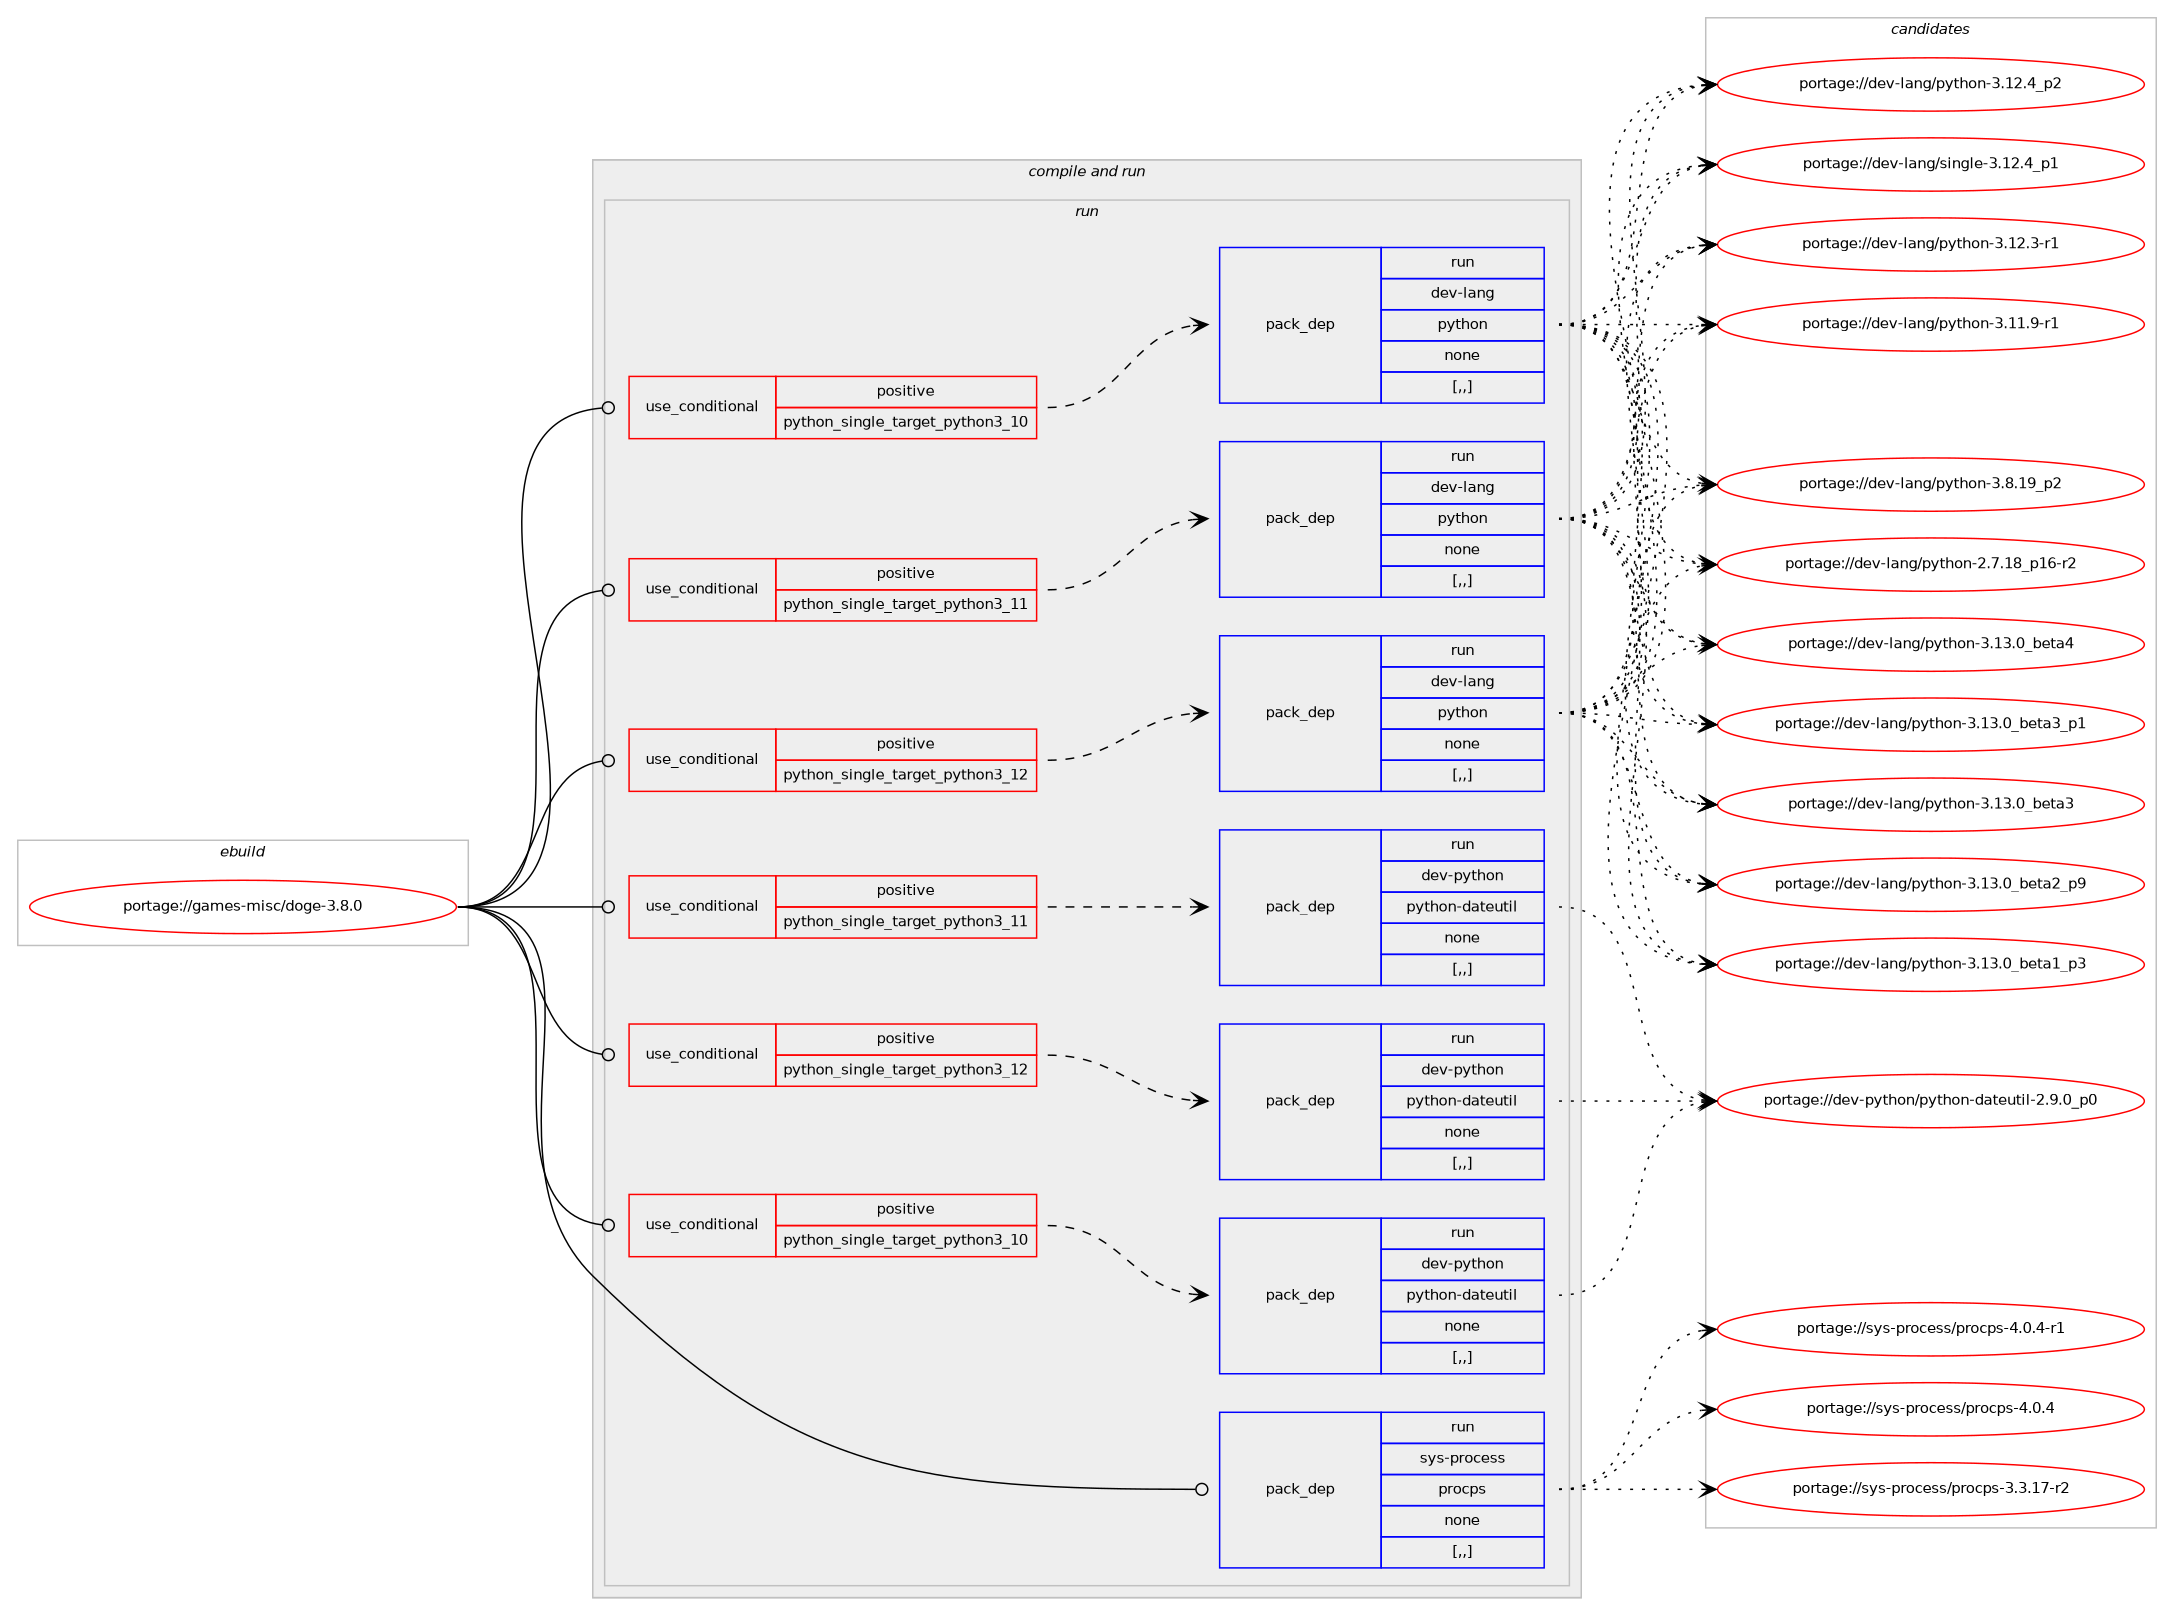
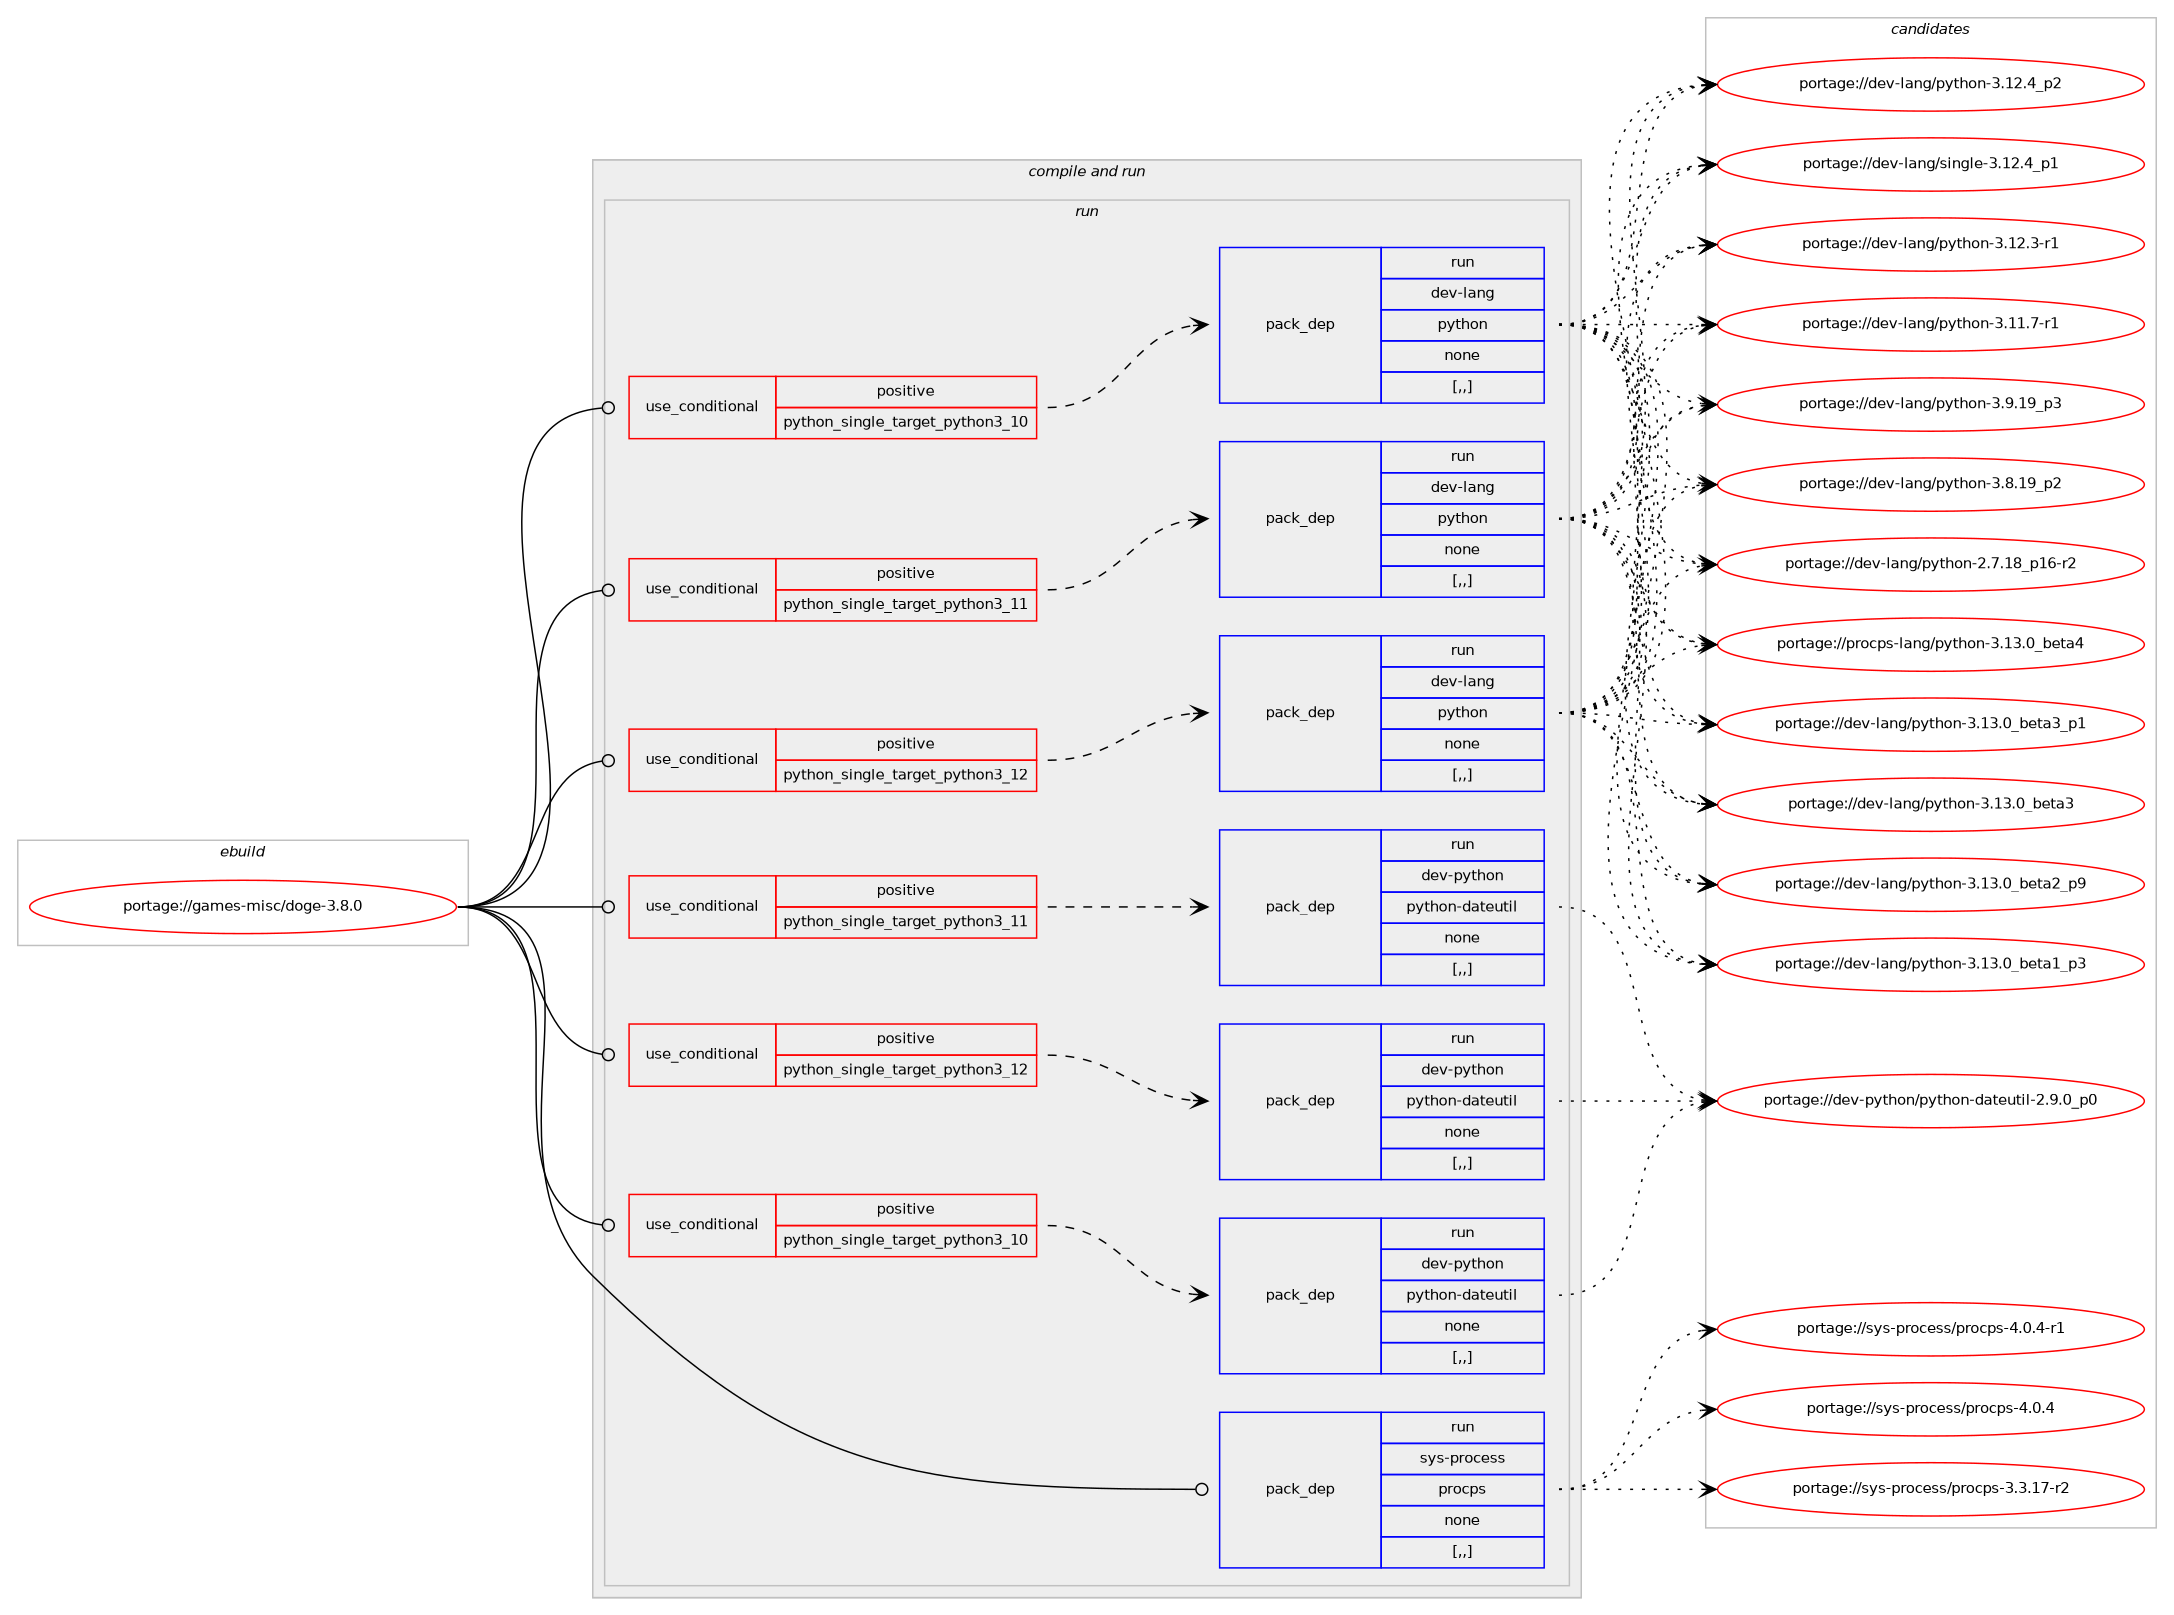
  digraph {
    compound=true
    concentrate=true
    fontname=Helvetica
    fontsize=10
    newrank=true
    rankdir=LR
    ranksep=1.5
    node [color=red fontname=Helvetica fontsize=10]
    edge [arrowhead=vee headport=w style=dotted tailport=e weight=100]
    n1 [label="portage://games-misc/doge-3.8.0" width=4]
    n2 [color=blue label=<<TABLE BORDER="0" CELLBORDER="1" CELLSPACING="0" CELLPADDING="4" WIDTH="220"><TR><TD ROWSPAN="6" CELLPADDING="30">pack_dep</TD></TR><TR><TD WIDTH="110">run</TD></TR><TR><TD>dev-python</TD></TR><TR><TD>python-dateutil</TD></TR><TR><TD>none</TD></TR><TR><TD>[,,]</TD></TR></TABLE>> shape=none]
    n3 [label=<<TABLE BORDER="0" CELLBORDER="1" CELLSPACING="0" CELLPADDING="4"><TR><TD ROWSPAN="3" CELLPADDING="10">use_conditional</TD></TR><TR><TD>positive</TD></TR><TR><TD>python_single_target_python3_12</TD></TR></TABLE>> shape=none]
    n4 [color=blue label=<<TABLE BORDER="0" CELLBORDER="1" CELLSPACING="0" CELLPADDING="4" WIDTH="220"><TR><TD ROWSPAN="6" CELLPADDING="30">pack_dep</TD></TR><TR><TD WIDTH="110">run</TD></TR><TR><TD>dev-lang</TD></TR><TR><TD>python</TD></TR><TR><TD>none</TD></TR><TR><TD>[,,]</TD></TR></TABLE>> shape=none]
    n5 [label=<<TABLE BORDER="0" CELLBORDER="1" CELLSPACING="0" CELLPADDING="4"><TR><TD ROWSPAN="3" CELLPADDING="10">use_conditional</TD></TR><TR><TD>positive</TD></TR><TR><TD>python_single_target_python3_10</TD></TR></TABLE>> shape=none]
    n6 [color=blue label=<<TABLE BORDER="0" CELLBORDER="1" CELLSPACING="0" CELLPADDING="4" WIDTH="220"><TR><TD ROWSPAN="6" CELLPADDING="30">pack_dep</TD></TR><TR><TD WIDTH="110">run</TD></TR><TR><TD>dev-python</TD></TR><TR><TD>python-dateutil</TD></TR><TR><TD>none</TD></TR><TR><TD>[,,]</TD></TR></TABLE>> shape=none]
    n7 [label=<<TABLE BORDER="0" CELLBORDER="1" CELLSPACING="0" CELLPADDING="4"><TR><TD ROWSPAN="3" CELLPADDING="10">use_conditional</TD></TR><TR><TD>positive</TD></TR><TR><TD>python_single_target_python3_10</TD></TR></TABLE>> shape=none]
    n8 [color=blue label=<<TABLE BORDER="0" CELLBORDER="1" CELLSPACING="0" CELLPADDING="4" WIDTH="220"><TR><TD ROWSPAN="6" CELLPADDING="30">pack_dep</TD></TR><TR><TD WIDTH="110">run</TD></TR><TR><TD>dev-lang</TD></TR><TR><TD>python</TD></TR><TR><TD>none</TD></TR><TR><TD>[,,]</TD></TR></TABLE>> shape=none]
    n9 [label=<<TABLE BORDER="0" CELLBORDER="1" CELLSPACING="0" CELLPADDING="4"><TR><TD ROWSPAN="3" CELLPADDING="10">use_conditional</TD></TR><TR><TD>positive</TD></TR><TR><TD>python_single_target_python3_11</TD></TR></TABLE>> shape=none]
    n10 [color=blue label=<<TABLE BORDER="0" CELLBORDER="1" CELLSPACING="0" CELLPADDING="4" WIDTH="220"><TR><TD ROWSPAN="6" CELLPADDING="30">pack_dep</TD></TR><TR><TD WIDTH="110">run</TD></TR><TR><TD>dev-python</TD></TR><TR><TD>python-dateutil</TD></TR><TR><TD>none</TD></TR><TR><TD>[,,]</TD></TR></TABLE>> shape=none]
    n11 [label=<<TABLE BORDER="0" CELLBORDER="1" CELLSPACING="0" CELLPADDING="4"><TR><TD ROWSPAN="3" CELLPADDING="10">use_conditional</TD></TR><TR><TD>positive</TD></TR><TR><TD>python_single_target_python3_11</TD></TR></TABLE>> shape=none]
    n12 [color=blue label=<<TABLE BORDER="0" CELLBORDER="1" CELLSPACING="0" CELLPADDING="4" WIDTH="220"><TR><TD ROWSPAN="6" CELLPADDING="30">pack_dep</TD></TR><TR><TD WIDTH="110">run</TD></TR><TR><TD>dev-lang</TD></TR><TR><TD>python</TD></TR><TR><TD>none</TD></TR><TR><TD>[,,]</TD></TR></TABLE>> shape=none]
    n13 [label=<<TABLE BORDER="0" CELLBORDER="1" CELLSPACING="0" CELLPADDING="4"><TR><TD ROWSPAN="3" CELLPADDING="10">use_conditional</TD></TR><TR><TD>positive</TD></TR><TR><TD>python_single_target_python3_12</TD></TR></TABLE>> shape=none]
    n14 [color=blue label=<<TABLE BORDER="0" CELLBORDER="1" CELLSPACING="0" CELLPADDING="4" WIDTH="220"><TR><TD ROWSPAN="6" CELLPADDING="30">pack_dep</TD></TR><TR><TD WIDTH="110">run</TD></TR><TR><TD>sys-process</TD></TR><TR><TD>procps</TD></TR><TR><TD>none</TD></TR><TR><TD>[,,]</TD></TR></TABLE>> shape=none]
-   n15 [label="portage://dev-lang/python-3.13.0_beta4" width=4]
+   n15 [label="portage://procps-lang/python-3.13.0_beta4" width=4]
    n16 [label="portage://dev-lang/python-3.13.0_beta3_p1" width=4]
    n17 [label="portage://dev-lang/python-3.13.0_beta3" width=4]
    n18 [label="portage://dev-lang/python-3.13.0_beta2_p9" width=4]
    n19 [label="portage://dev-lang/python-3.13.0_beta1_p3" width=4]
    n20 [label="portage://dev-lang/python-3.12.4_p2" width=4]
    n21 [label="portage://dev-lang/single-3.12.4_p1" width=4]
    n22 [label="portage://dev-lang/python-3.12.3-r1" width=4]
-   n23 [label="portage://dev-lang/python-3.11.9-r1" width=4]
+   n23 [label="portage://dev-lang/python-3.11.7-r1" width=4]
+   n24 [label="portage://dev-lang/python-3.9.19_p3" width=4]
    n25 [label="portage://dev-lang/python-3.8.19_p2" width=4]
    n26 [label="portage://dev-lang/python-2.7.18_p16-r2" width=4]
    n27 [label="portage://dev-python/python-dateutil-2.9.0_p0" width=4]
    n28 [label="portage://sys-process/procps-4.0.4-r1" width=4]
    n29 [label="portage://sys-process/procps-4.0.4" width=4]
    n30 [label="portage://sys-process/procps-3.3.17-r2" width=4]
    subgraph cluster_1 {
      color=gray
      label=<<i>ebuild</i>>
      n1
    }
    subgraph cluster_2 {
      color=gray
      label=<<i>dependencies</i>>
      subgraph cluster_3 {
        color=gray
        fillcolor="#eeeeee"
        label=<<i>compile</i>>
        style=filled
      }
      subgraph cluster_4 {
        color=gray
        fillcolor="#eeeeee"
        label=<<i>compile and run</i>>
        style=filled
      }
      subgraph cluster_5 {
        color=gray
        fillcolor="#eeeeee"
        label=<<i>run</i>>
        style=filled
        subgraph sub_6 {
          color=gray
          fillcolor="#eeeeee"
          label=<<i>run</i>>
          style=filled
          n3
          subgraph sub_7 {
            color=gray
            fillcolor="#eeeeee"
            label=<<i>run</i>>
            style=filled
            n2
          }
        }
        subgraph sub_8 {
          color=gray
          fillcolor="#eeeeee"
          label=<<i>run</i>>
          style=filled
          n5
          subgraph sub_9 {
            color=gray
            fillcolor="#eeeeee"
            label=<<i>run</i>>
            style=filled
            n4
          }
        }
        subgraph sub_10 {
          color=gray
          fillcolor="#eeeeee"
          label=<<i>run</i>>
          style=filled
          n7
          subgraph sub_11 {
            color=gray
            fillcolor="#eeeeee"
            label=<<i>run</i>>
            style=filled
            n6
          }
        }
        subgraph sub_12 {
          color=gray
          fillcolor="#eeeeee"
          label=<<i>run</i>>
          style=filled
          n9
          subgraph sub_13 {
            color=gray
            fillcolor="#eeeeee"
            label=<<i>run</i>>
            style=filled
            n8
          }
        }
        subgraph sub_14 {
          color=gray
          fillcolor="#eeeeee"
          label=<<i>run</i>>
          style=filled
          n11
          subgraph sub_15 {
            color=gray
            fillcolor="#eeeeee"
            label=<<i>run</i>>
            style=filled
            n10
          }
        }
        subgraph sub_16 {
          color=gray
          fillcolor="#eeeeee"
          label=<<i>run</i>>
          style=filled
          n13
          subgraph sub_17 {
            color=gray
            fillcolor="#eeeeee"
            label=<<i>run</i>>
            style=filled
            n12
          }
        }
        subgraph sub_18 {
          color=gray
          fillcolor="#eeeeee"
          label=<<i>run</i>>
          style=filled
          n14
        }
      }
    }
    subgraph cluster_19 {
      color=gray
      label=<<i>candidates</i>>
      rank=same
      subgraph sub_20 {
        color=black
        label=<<i>candidates</i>>
        nodesep=1
        rank=same
        n15
        n16
        n17
        n18
        n19
        n20
        n21
        n22
        n23
+       n24
        n25
        n26
      }
      subgraph sub_21 {
        color=black
        label=<<i>candidates</i>>
        nodesep=1
        rank=same
        n27
      }
      subgraph sub_22 {
        color=black
        label=<<i>candidates</i>>
        nodesep=1
        rank=same
        n15
        n16
        n17
        n18
        n19
        n20
        n21
        n22
        n23
+       n24
        n25
        n26
      }
      subgraph sub_23 {
        color=black
        label=<<i>candidates</i>>
        nodesep=1
        rank=same
        n27
      }
      subgraph sub_24 {
        color=black
        label=<<i>candidates</i>>
        nodesep=1
        rank=same
        n15
        n16
        n17
        n18
        n19
        n20
        n21
        n22
        n23
+       n24
        n25
        n26
      }
      subgraph sub_25 {
        color=black
        label=<<i>candidates</i>>
        nodesep=1
        rank=same
        n27
      }
      subgraph sub_26 {
        color=black
        label=<<i>candidates</i>>
        nodesep=1
        rank=same
        n28
        n29
        n30
      }
    }
    n1 -> n3 [arrowhead=odot style=solid weight=20]
    n1 -> n5 [arrowhead=odot style=solid weight=20]
    n1 -> n7 [arrowhead=odot style=solid weight=20]
    n1 -> n9 [arrowhead=odot style=solid weight=20]
    n1 -> n11 [arrowhead=odot style=solid weight=20]
    n1 -> n13 [arrowhead=odot style=solid weight=20]
    n1 -> n14 [arrowhead=odot style=solid weight=20]
    n2 -> n27
    n3 -> n2 [style=dashed weight=20]
    n4 -> n15
    n4 -> n16
    n4 -> n17
    n4 -> n18
    n4 -> n19
    n4 -> n20
    n4 -> n21
    n4 -> n22
    n4 -> n23
+   n4 -> n24
    n4 -> n25
    n4 -> n26
    n5 -> n4 [style=dashed weight=20]
    n6 -> n27
    n7 -> n6 [style=dashed weight=20]
    n8 -> n15
    n8 -> n16
    n8 -> n17
    n8 -> n18
    n8 -> n19
    n8 -> n20
    n8 -> n21
    n8 -> n22
    n8 -> n23
+   n8 -> n24
    n8 -> n25
    n8 -> n26
    n9 -> n8 [style=dashed weight=20]
    n10 -> n27
    n11 -> n10 [style=dashed weight=20]
    n12 -> n15
    n12 -> n16
    n12 -> n17
    n12 -> n18
    n12 -> n19
    n12 -> n20
    n12 -> n21
    n12 -> n22
    n12 -> n23
+   n12 -> n24
    n12 -> n25
    n12 -> n26
    n13 -> n12 [style=dashed weight=20]
    n14 -> n28
    n14 -> n29
    n14 -> n30
  }
